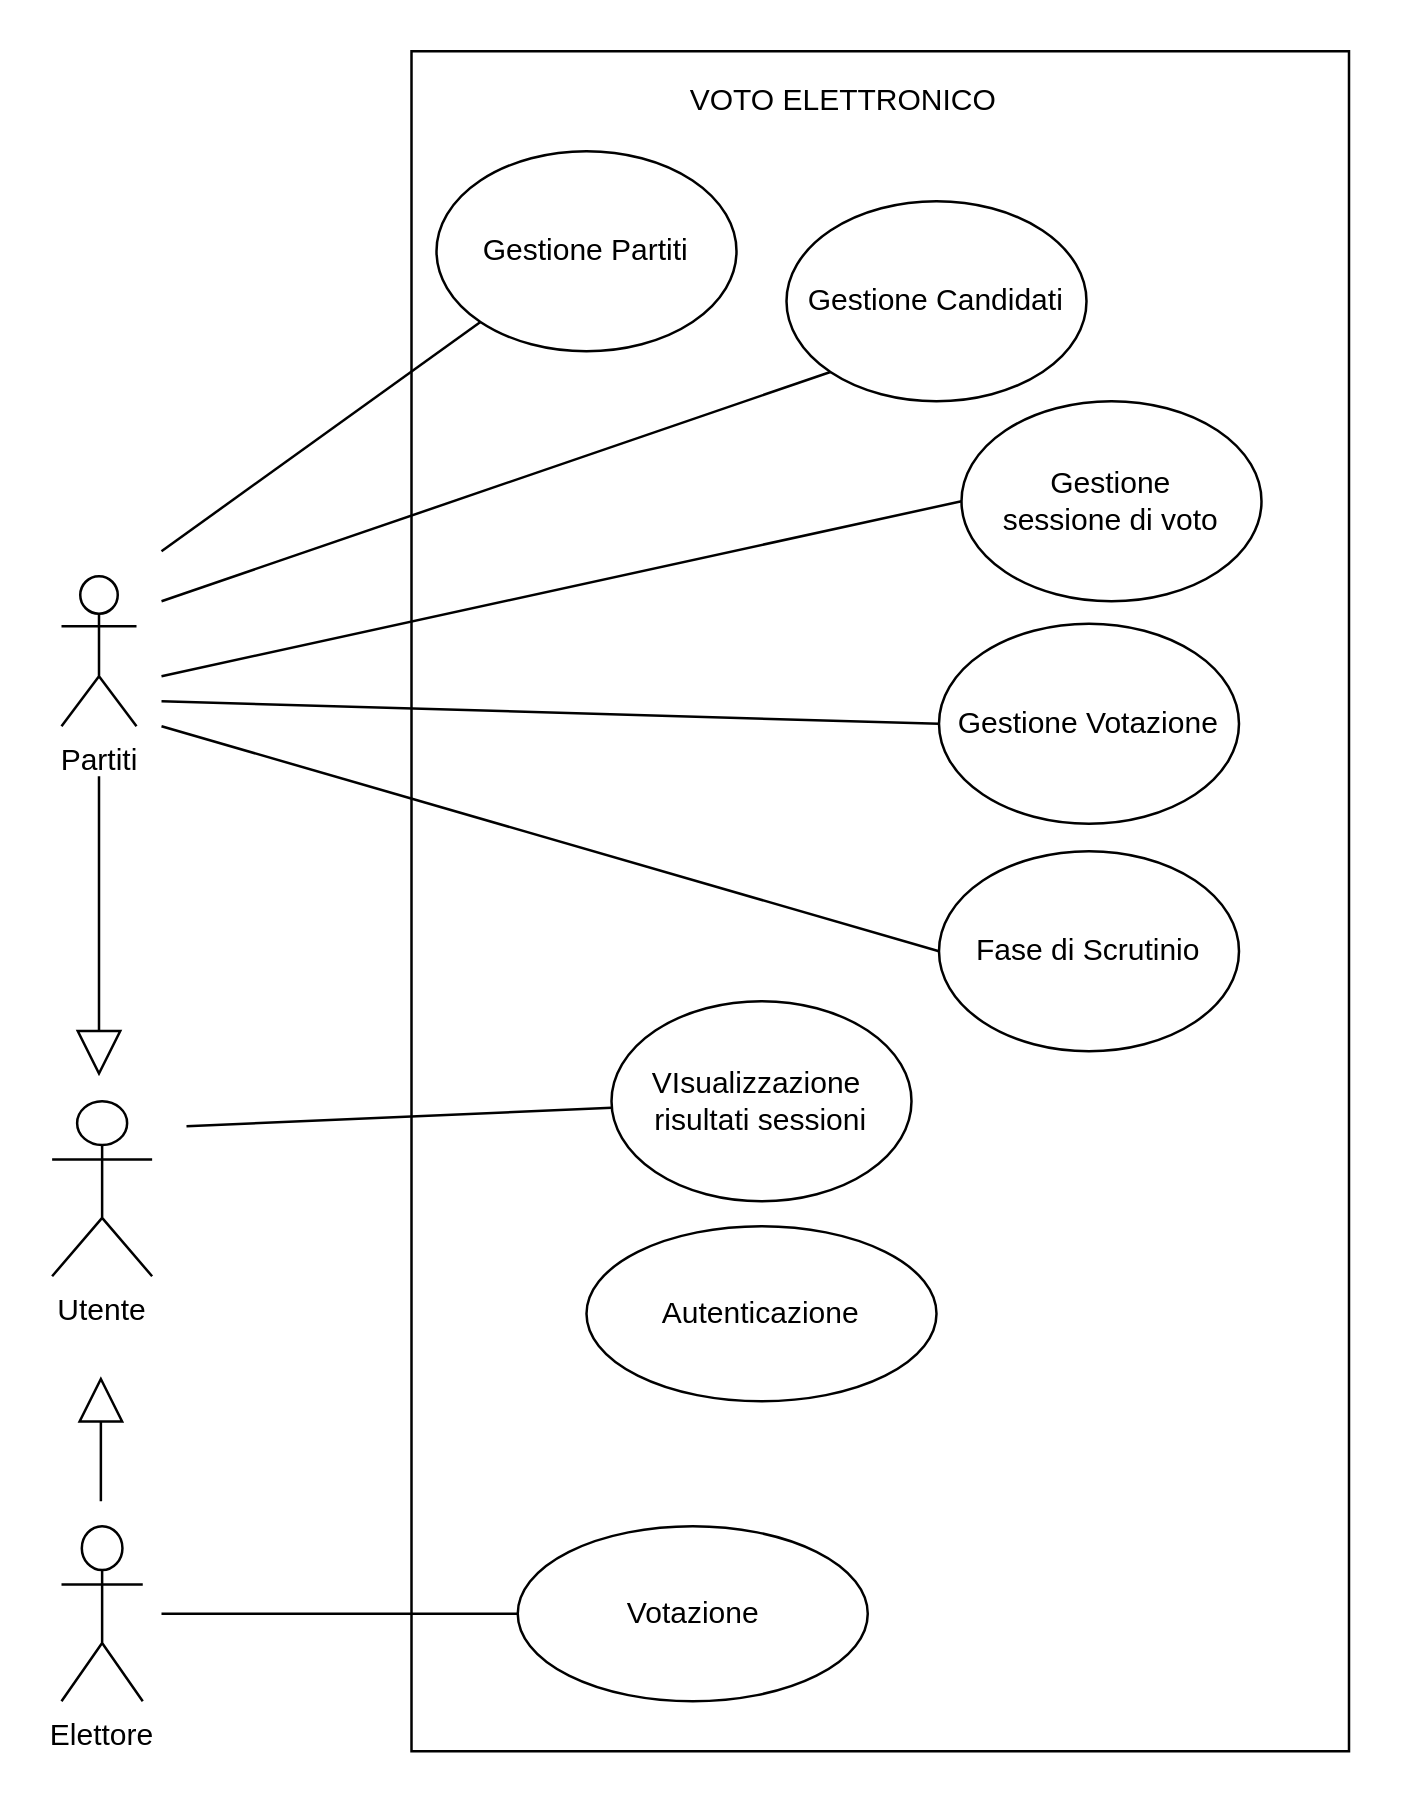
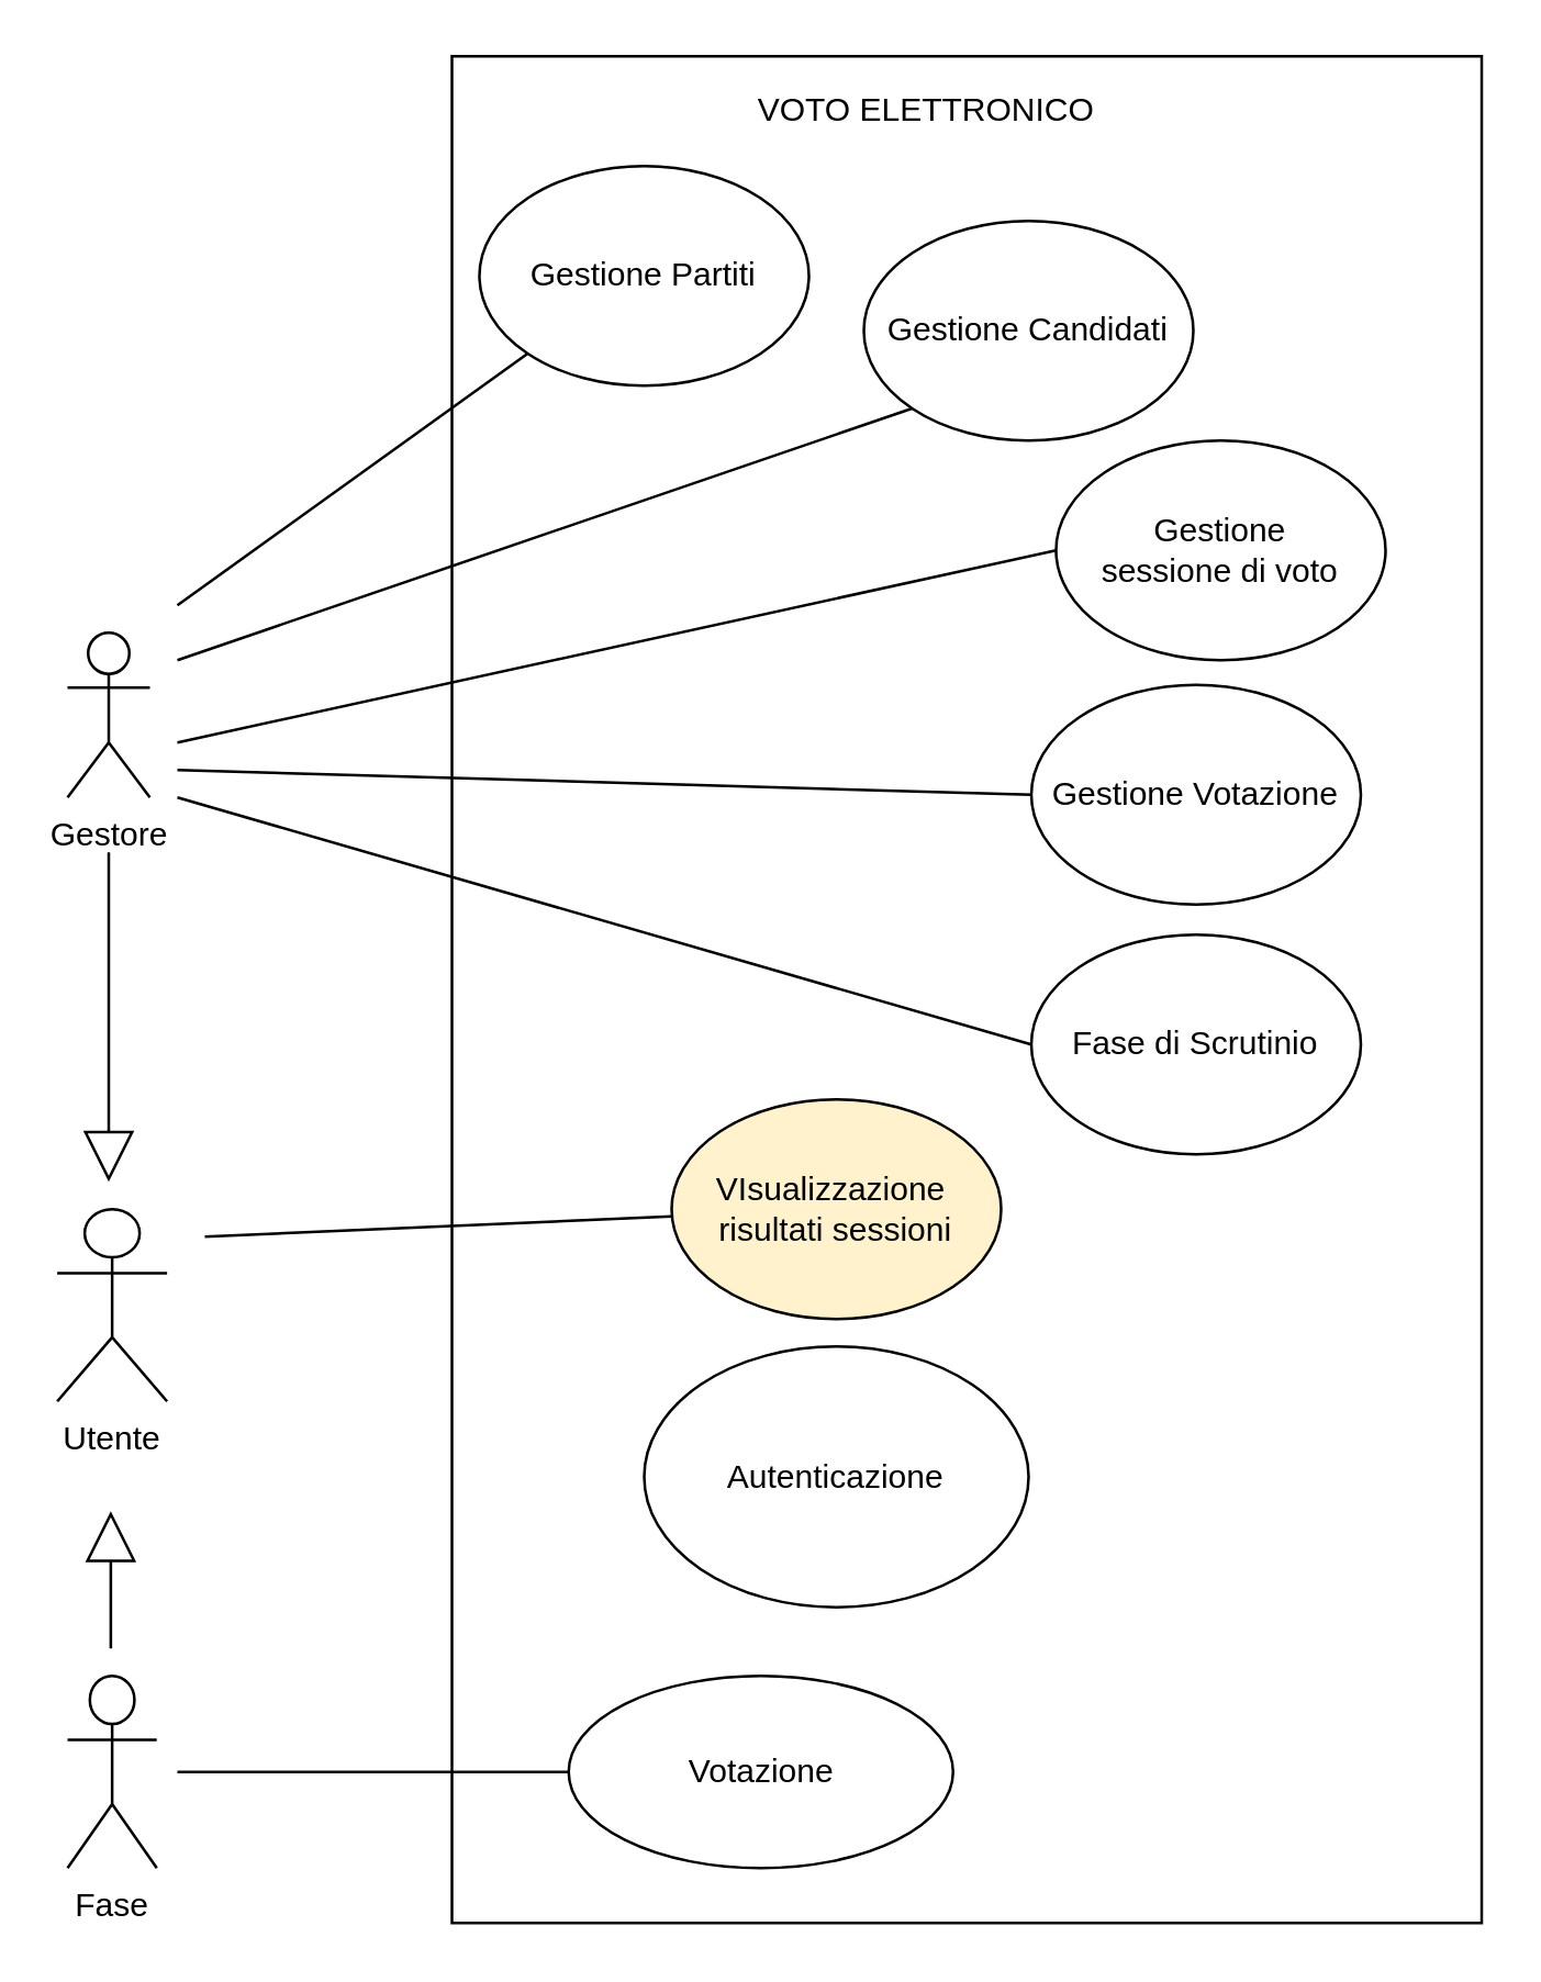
  <mxCell id="0" />
  <mxCell id="1" parent="0" />
  <mxCell id="2" value="" style="rounded=0;whiteSpace=wrap;html=1;" parent="1" vertex="1"><mxGeometry x="164" y="20" width="375" height="680" as="geometry" /></mxCell>
  <mxCell id="3" value="VOTO ELETTRONICO" style="text;html=1;strokeColor=none;fillColor=none;align=center;verticalAlign=middle;whiteSpace=wrap;rounded=0;" parent="1" vertex="1"><mxGeometry x="206.5" y="20" width="260" height="40" as="geometry" /></mxCell>
  <mxCell id="4" value="Utente&lt;br&gt;" style="shape=umlActor;verticalLabelPosition=bottom;verticalAlign=top;html=1;outlineConnect=0;" parent="1" vertex="1"><mxGeometry x="20.25" y="440" width="40" height="70" as="geometry" /></mxCell>
- <mxCell id="5" value="Elettore" style="shape=umlActor;verticalLabelPosition=bottom;verticalAlign=top;html=1;outlineConnect=0;" parent="1" vertex="1"><mxGeometry x="24" y="610" width="32.5" height="70" as="geometry" /></mxCell>
- <mxCell id="6" value="Partiti" style="shape=umlActor;verticalLabelPosition=bottom;verticalAlign=top;html=1;outlineConnect=0;" parent="1" vertex="1"><mxGeometry x="24" y="230" width="30" height="60" as="geometry" /></mxCell>
+ <mxCell id="5" value="Fase" style="shape=umlActor;verticalLabelPosition=bottom;verticalAlign=top;html=1;outlineConnect=0;" parent="1" vertex="1"><mxGeometry x="24" y="610" width="32.5" height="70" as="geometry" /></mxCell>
+ <mxCell id="6" value="Gestore" style="shape=umlActor;verticalLabelPosition=bottom;verticalAlign=top;html=1;outlineConnect=0;" parent="1" vertex="1"><mxGeometry x="24" y="230" width="30" height="60" as="geometry" /></mxCell>
  <mxCell id="7" value="" style="endArrow=none;html=1;rounded=0;entryX=0;entryY=0.5;entryDx=0;entryDy=0;" parent="1" target="15" edge="1"><mxGeometry width="50" height="50" relative="1" as="geometry"><mxPoint x="64" y="645" as="sourcePoint" /><mxPoint x="234" y="700" as="targetPoint" /></mxGeometry></mxCell>
  <mxCell id="8" value="Gestione&lt;br&gt;sessione di voto&lt;br&gt;" style="ellipse;whiteSpace=wrap;html=1;" parent="1" vertex="1"><mxGeometry x="384" y="160" width="120" height="80" as="geometry" /></mxCell>
  <mxCell id="9" value="Gestione Votazione" style="ellipse;whiteSpace=wrap;html=1;" parent="1" vertex="1"><mxGeometry x="375" y="249" width="120" height="80" as="geometry" /></mxCell>
  <mxCell id="10" value="" style="endArrow=none;html=1;rounded=0;exitX=0;exitY=0.5;exitDx=0;exitDy=0;" parent="1" source="8" edge="1"><mxGeometry width="50" height="50" relative="1" as="geometry"><mxPoint x="784" y="310" as="sourcePoint" /><mxPoint x="64" y="270" as="targetPoint" /></mxGeometry></mxCell>
  <mxCell id="11" value="Fase di Scrutinio" style="ellipse;whiteSpace=wrap;html=1;" parent="1" vertex="1"><mxGeometry x="375" y="340" width="120" height="80" as="geometry" /></mxCell>
  <mxCell id="12" value="" style="endArrow=none;html=1;rounded=0;entryX=0;entryY=0.5;entryDx=0;entryDy=0;" parent="1" target="11" edge="1"><mxGeometry width="50" height="50" relative="1" as="geometry"><mxPoint x="64" y="290" as="sourcePoint" /><mxPoint x="114" y="130" as="targetPoint" /></mxGeometry></mxCell>
  <mxCell id="13" value="" style="endArrow=block;endSize=16;endFill=0;html=1;rounded=0;" parent="1" edge="1"><mxGeometry x="-0.125" y="-30" width="160" relative="1" as="geometry"><mxPoint x="39" y="310" as="sourcePoint" /><mxPoint x="39" y="430" as="targetPoint" /><mxPoint as="offset" /></mxGeometry></mxCell>
  <mxCell id="14" value="" style="endArrow=block;endSize=16;endFill=0;html=1;rounded=0;" parent="1" edge="1"><mxGeometry x="-0.125" y="-30" width="160" relative="1" as="geometry"><mxPoint x="39.75" y="600" as="sourcePoint" /><mxPoint x="39.75" y="550" as="targetPoint" /><mxPoint as="offset" /></mxGeometry></mxCell>
  <mxCell id="15" value="Votazione" style="ellipse;whiteSpace=wrap;html=1;" parent="1" vertex="1"><mxGeometry x="206.5" y="610" width="140" height="70" as="geometry" /></mxCell>
- <mxCell id="16" value="Autenticazione" style="ellipse;whiteSpace=wrap;html=1;fillColor=none;" parent="1" vertex="1"><mxGeometry x="234" y="490" width="140" height="70" as="geometry" /></mxCell>
+ <mxCell id="16" value="Autenticazione" style="ellipse;whiteSpace=wrap;html=1;fillColor=none;" parent="1" vertex="1"><mxGeometry x="234" y="490" width="140" height="95" as="geometry" /></mxCell>
  <mxCell id="17" value="Gestione Partiti" style="ellipse;whiteSpace=wrap;html=1;" parent="1" vertex="1"><mxGeometry x="174" y="60" width="120" height="80" as="geometry" /></mxCell>
  <mxCell id="18" value="" style="endArrow=none;html=1;rounded=0;entryX=0;entryY=1;entryDx=0;entryDy=0;" parent="1" target="17" edge="1"><mxGeometry width="50" height="50" relative="1" as="geometry"><mxPoint x="64" y="220" as="sourcePoint" /><mxPoint x="204" y="70" as="targetPoint" /></mxGeometry></mxCell>
  <mxCell id="19" value="" style="endArrow=none;html=1;rounded=0;entryX=0;entryY=0.5;entryDx=0;entryDy=0;" parent="1" edge="1" target="9"><mxGeometry width="50" height="50" relative="1" as="geometry"><mxPoint x="64" y="280" as="sourcePoint" /><mxPoint x="344" y="230" as="targetPoint" /></mxGeometry></mxCell>
- <mxCell id="20" value="VIsualizzazione&amp;nbsp;&lt;br&gt;risultati sessioni&lt;br&gt;" style="ellipse;whiteSpace=wrap;html=1;" parent="1" vertex="1"><mxGeometry x="244" y="400" width="120" height="80" as="geometry" /></mxCell>
+ <mxCell id="20" value="VIsualizzazione&amp;nbsp;&lt;br&gt;risultati sessioni&lt;br&gt;" style="ellipse;whiteSpace=wrap;html=1;fillColor=#fff2cc;" parent="1" vertex="1"><mxGeometry x="244" y="400" width="120" height="80" as="geometry" /></mxCell>
  <mxCell id="21" value="" style="endArrow=none;html=1;rounded=0;" parent="1" target="20" edge="1"><mxGeometry width="50" height="50" relative="1" as="geometry"><mxPoint x="74" y="450" as="sourcePoint" /><mxPoint x="164" y="320" as="targetPoint" /></mxGeometry></mxCell>
  <mxCell id="22" value="Gestione Candidati" style="ellipse;whiteSpace=wrap;html=1;" vertex="1" parent="1"><mxGeometry x="314" y="80" width="120" height="80" as="geometry" /></mxCell>
  <mxCell id="23" value="" style="endArrow=none;html=1;rounded=0;exitX=0;exitY=1;exitDx=0;exitDy=0;" edge="1" parent="1" source="22"><mxGeometry width="50" height="50" relative="1" as="geometry"><mxPoint x="394" y="210" as="sourcePoint" /><mxPoint x="64" y="240" as="targetPoint" /></mxGeometry></mxCell>
